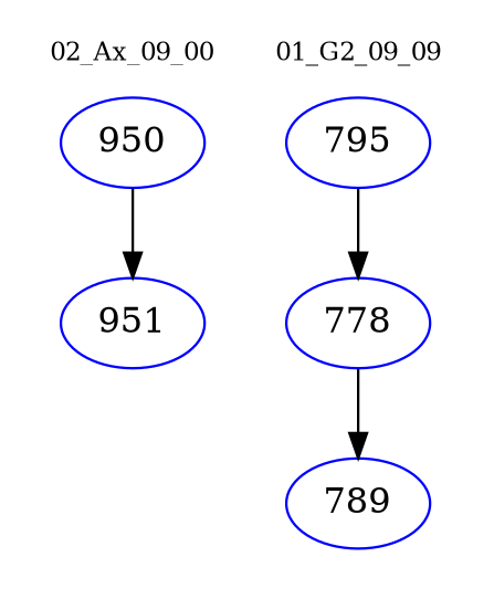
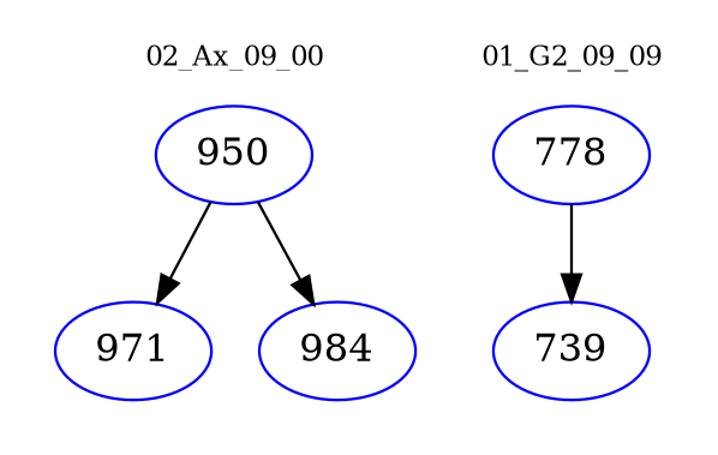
  digraph {
    node [color=blue]
    edge [color=black]
-   n1 [label=951]
+   n1 [label=971]
    n2 [label=950]
-   n4 [label=795]
+   n3 [label=984]
    n5 [label=778]
-   n6 [label=789]
+   n6 [label=739]
    subgraph cluster_1 {
      color=white
      fontsize=10
      label="02_Ax_09_00"
      n1
      n2
+     n3
    }
    subgraph cluster_2 {
      color=white
      fontsize=10
      label="01_G2_09_09"
-     n4
      n5
      n6
    }
    n2 -> n1
-   n4 -> n5
+   n2 -> n3
    n5 -> n6
  }
